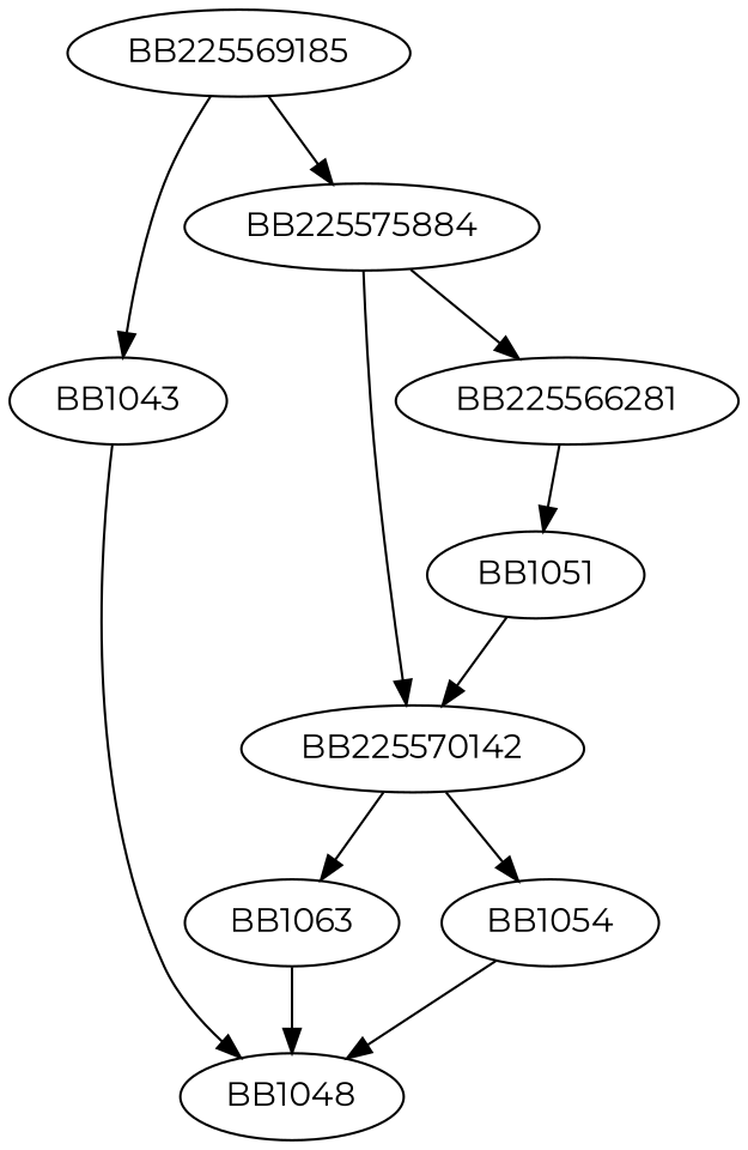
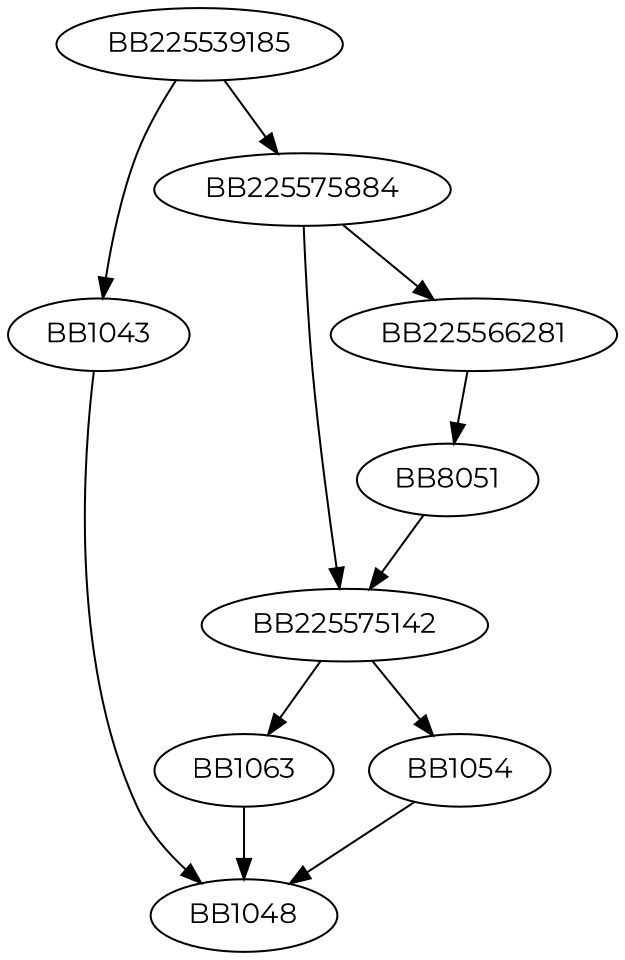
  digraph {
    fontname=Montserrat
    node [fontname=Montserrat]
    edge [fontname=Montserrat]
    n1 [label=BB1043]
-   BB225569185
+   BB225569185 [label=BB225539185]
    BB225575884
    BB1048
-   BB225570142
+   BB225570142 [label=BB225575142]
    BB225566281
    n7 [label=BB1063]
    BB1054
-   BB1051
+   BB1051 [label=BB8051]
    n1 -> BB1048
    BB225569185 -> n1
    BB225569185 -> BB225575884
    BB225575884 -> BB225570142
    BB225575884 -> BB225566281
    BB225570142 -> n7
    BB225570142 -> BB1054
    BB225566281 -> BB1051
    n7 -> BB1048
    BB1054 -> BB1048
    BB1051 -> BB225570142
  }
